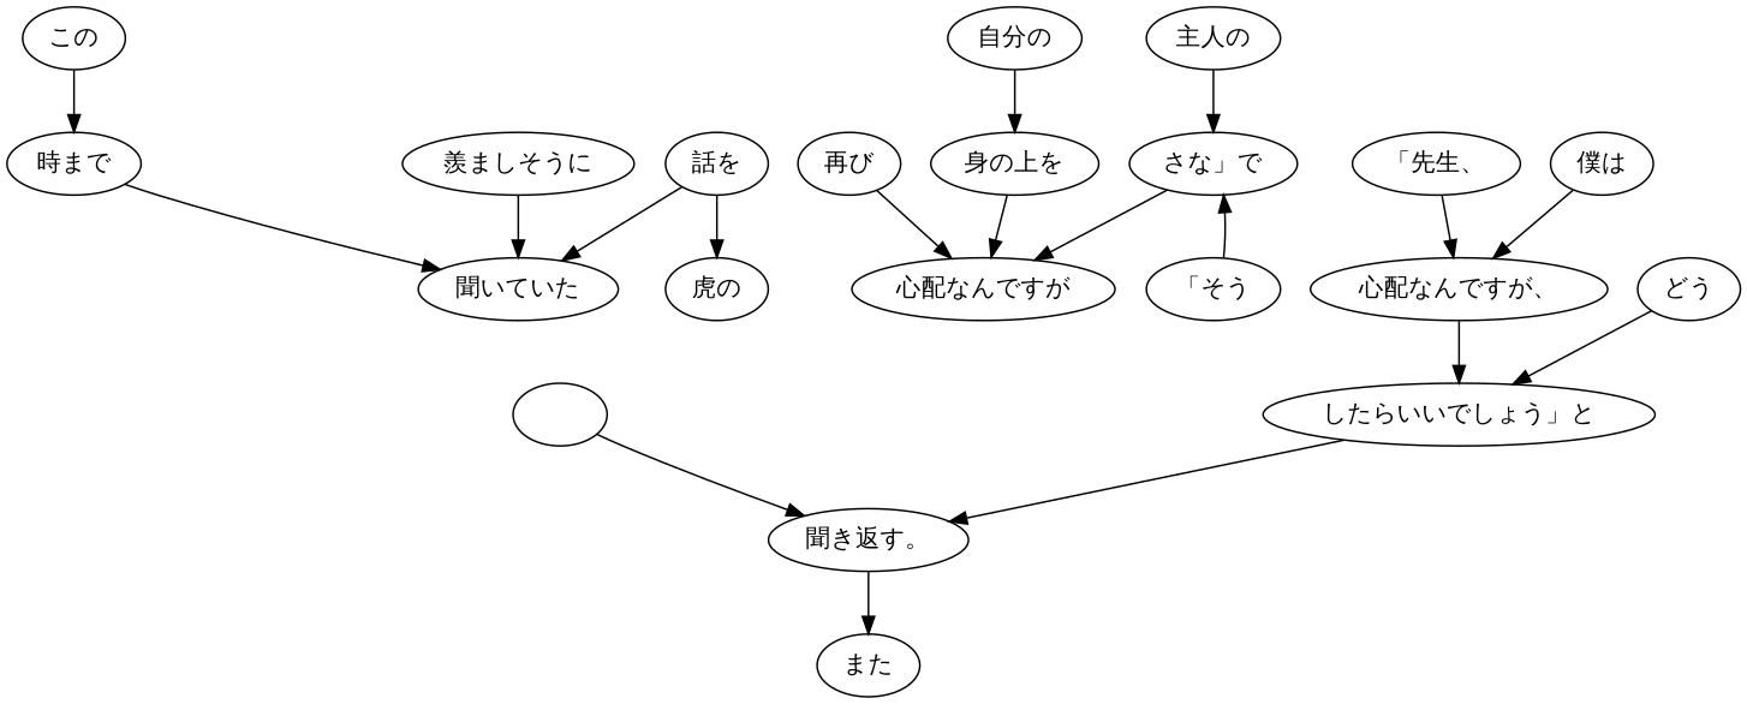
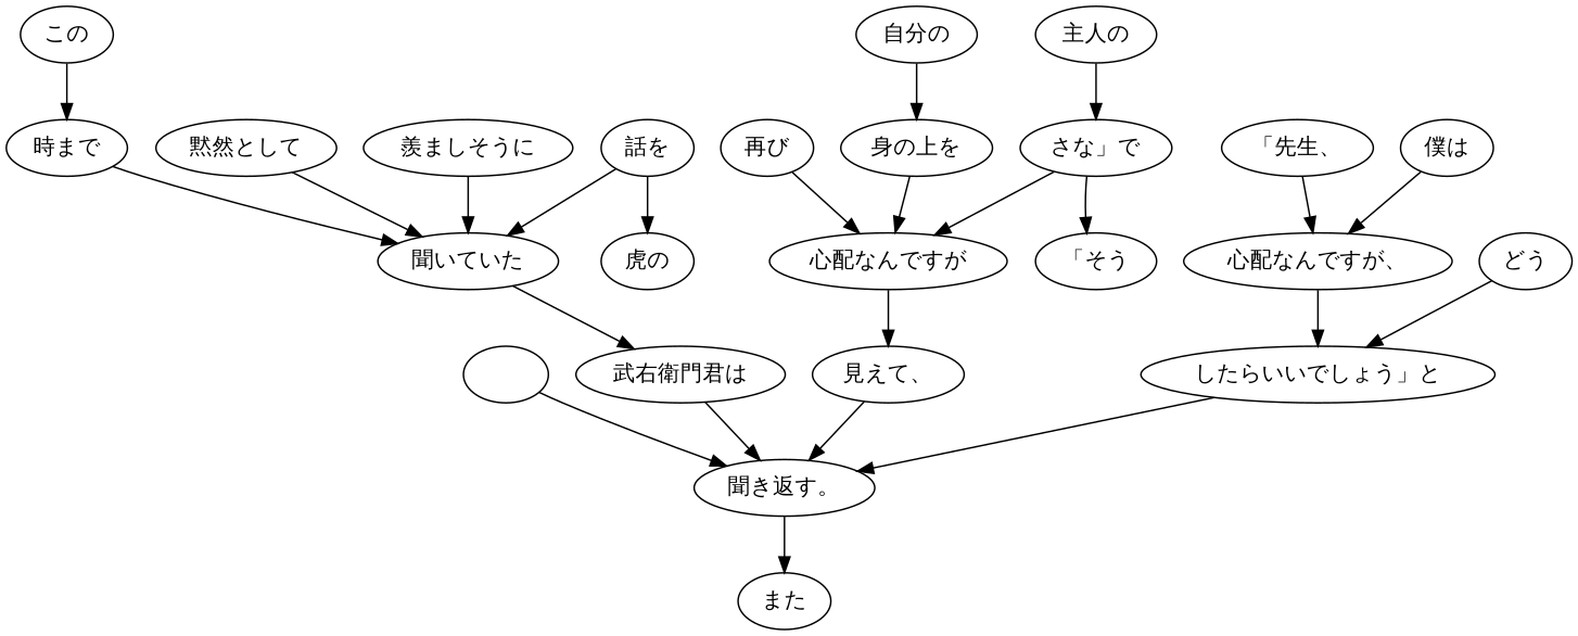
  digraph {
    n1 [label="　"]
    n2 [label="聞き返す。"]
    n3 [label="また"]
    n4 [label="この"]
    n5 [label="時まで"]
    n6 [label="聞いていた"]
+   n7 [label="武右衛門君は"]
+   n8 [label="黙然として"]
    n9 [label="虎の"]
    n10 [label="話を"]
    n11 [label="羨ましそうに"]
    n12 [label="主人の"]
    n13 [label="さな」で"]
    n14 [label="心配なんですが"]
    n15 [label="「そう"]
+   n16 [label="見えて、"]
    n17 [label="再び"]
    n18 [label="自分の"]
    n19 [label="身の上を"]
    n20 [label="「先生、"]
    n21 [label="心配なんですが、"]
    n22 [label="したらいいでしょう」と"]
    n23 [label="僕は"]
    n24 [label="どう"]
    n1 -> n2
    n2 -> n3
    n4 -> n5
    n5 -> n6
+   n6 -> n7
+   n7 -> n2
+   n8 -> n6
    n10 -> n6
    n10 -> n9
    n11 -> n6
    n12 -> n13
    n13 -> n14
-   n15 -> n13
+   n14 -> n16
+   n13 -> n15
+   n16 -> n2
    n17 -> n14
    n18 -> n19
    n19 -> n14
    n20 -> n21
    n21 -> n22
    n22 -> n2
    n23 -> n21
    n24 -> n22
  }
